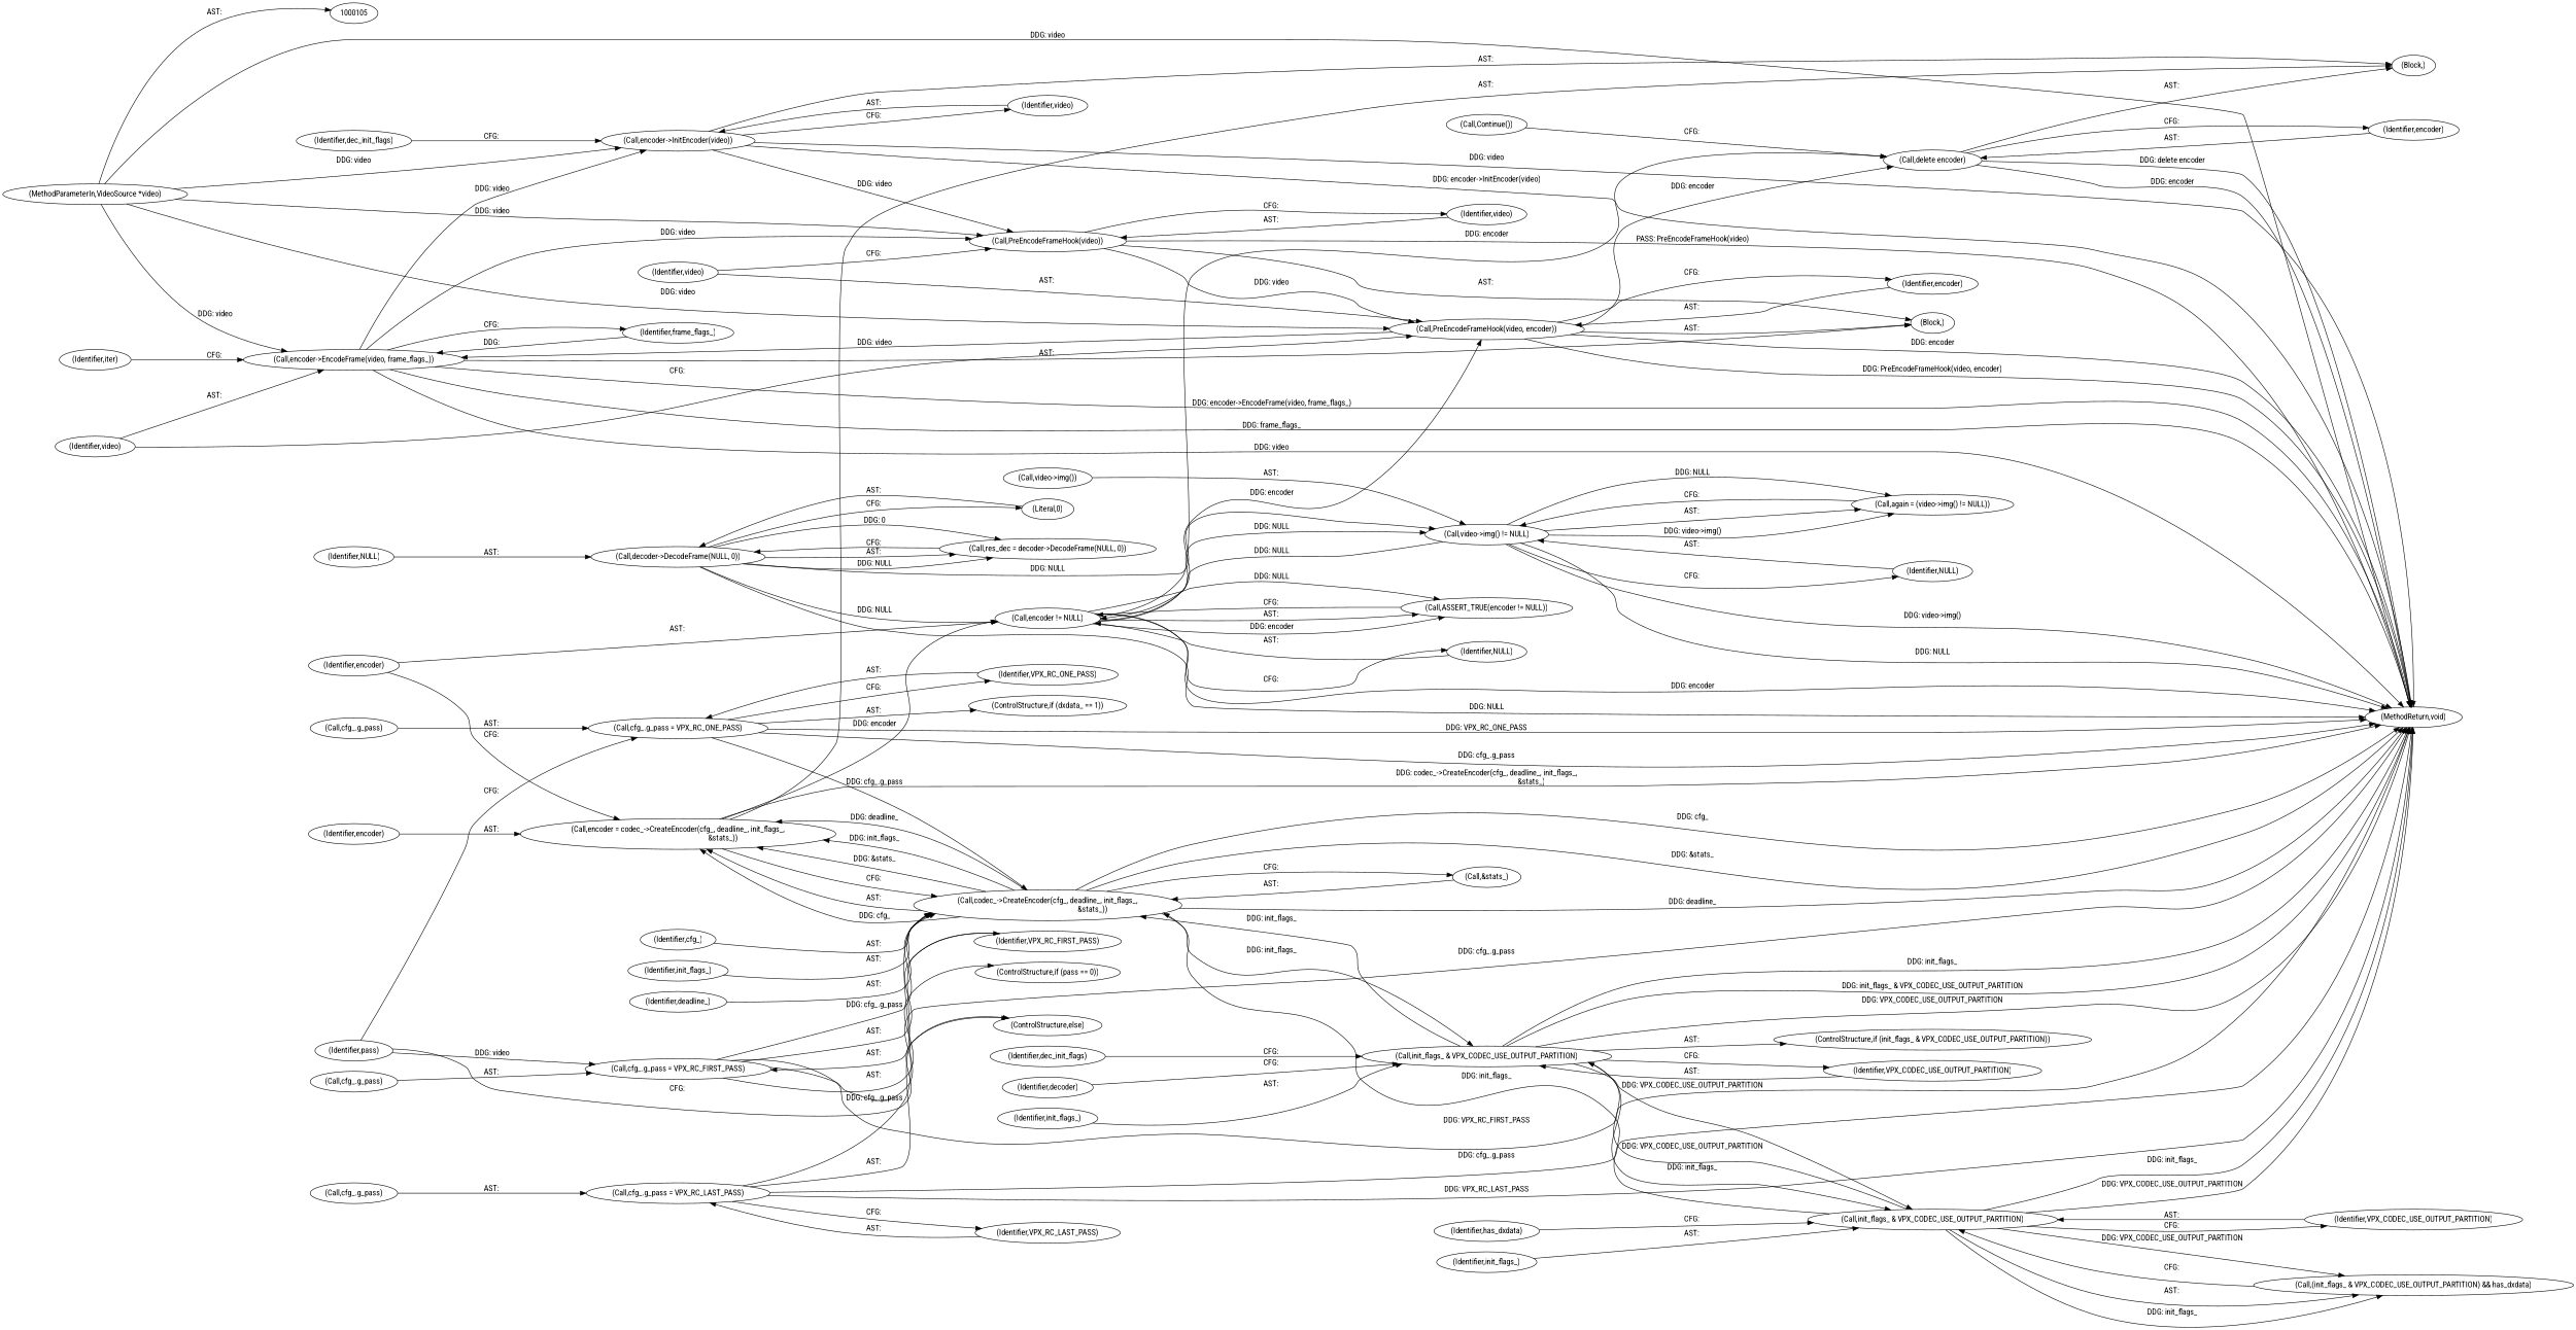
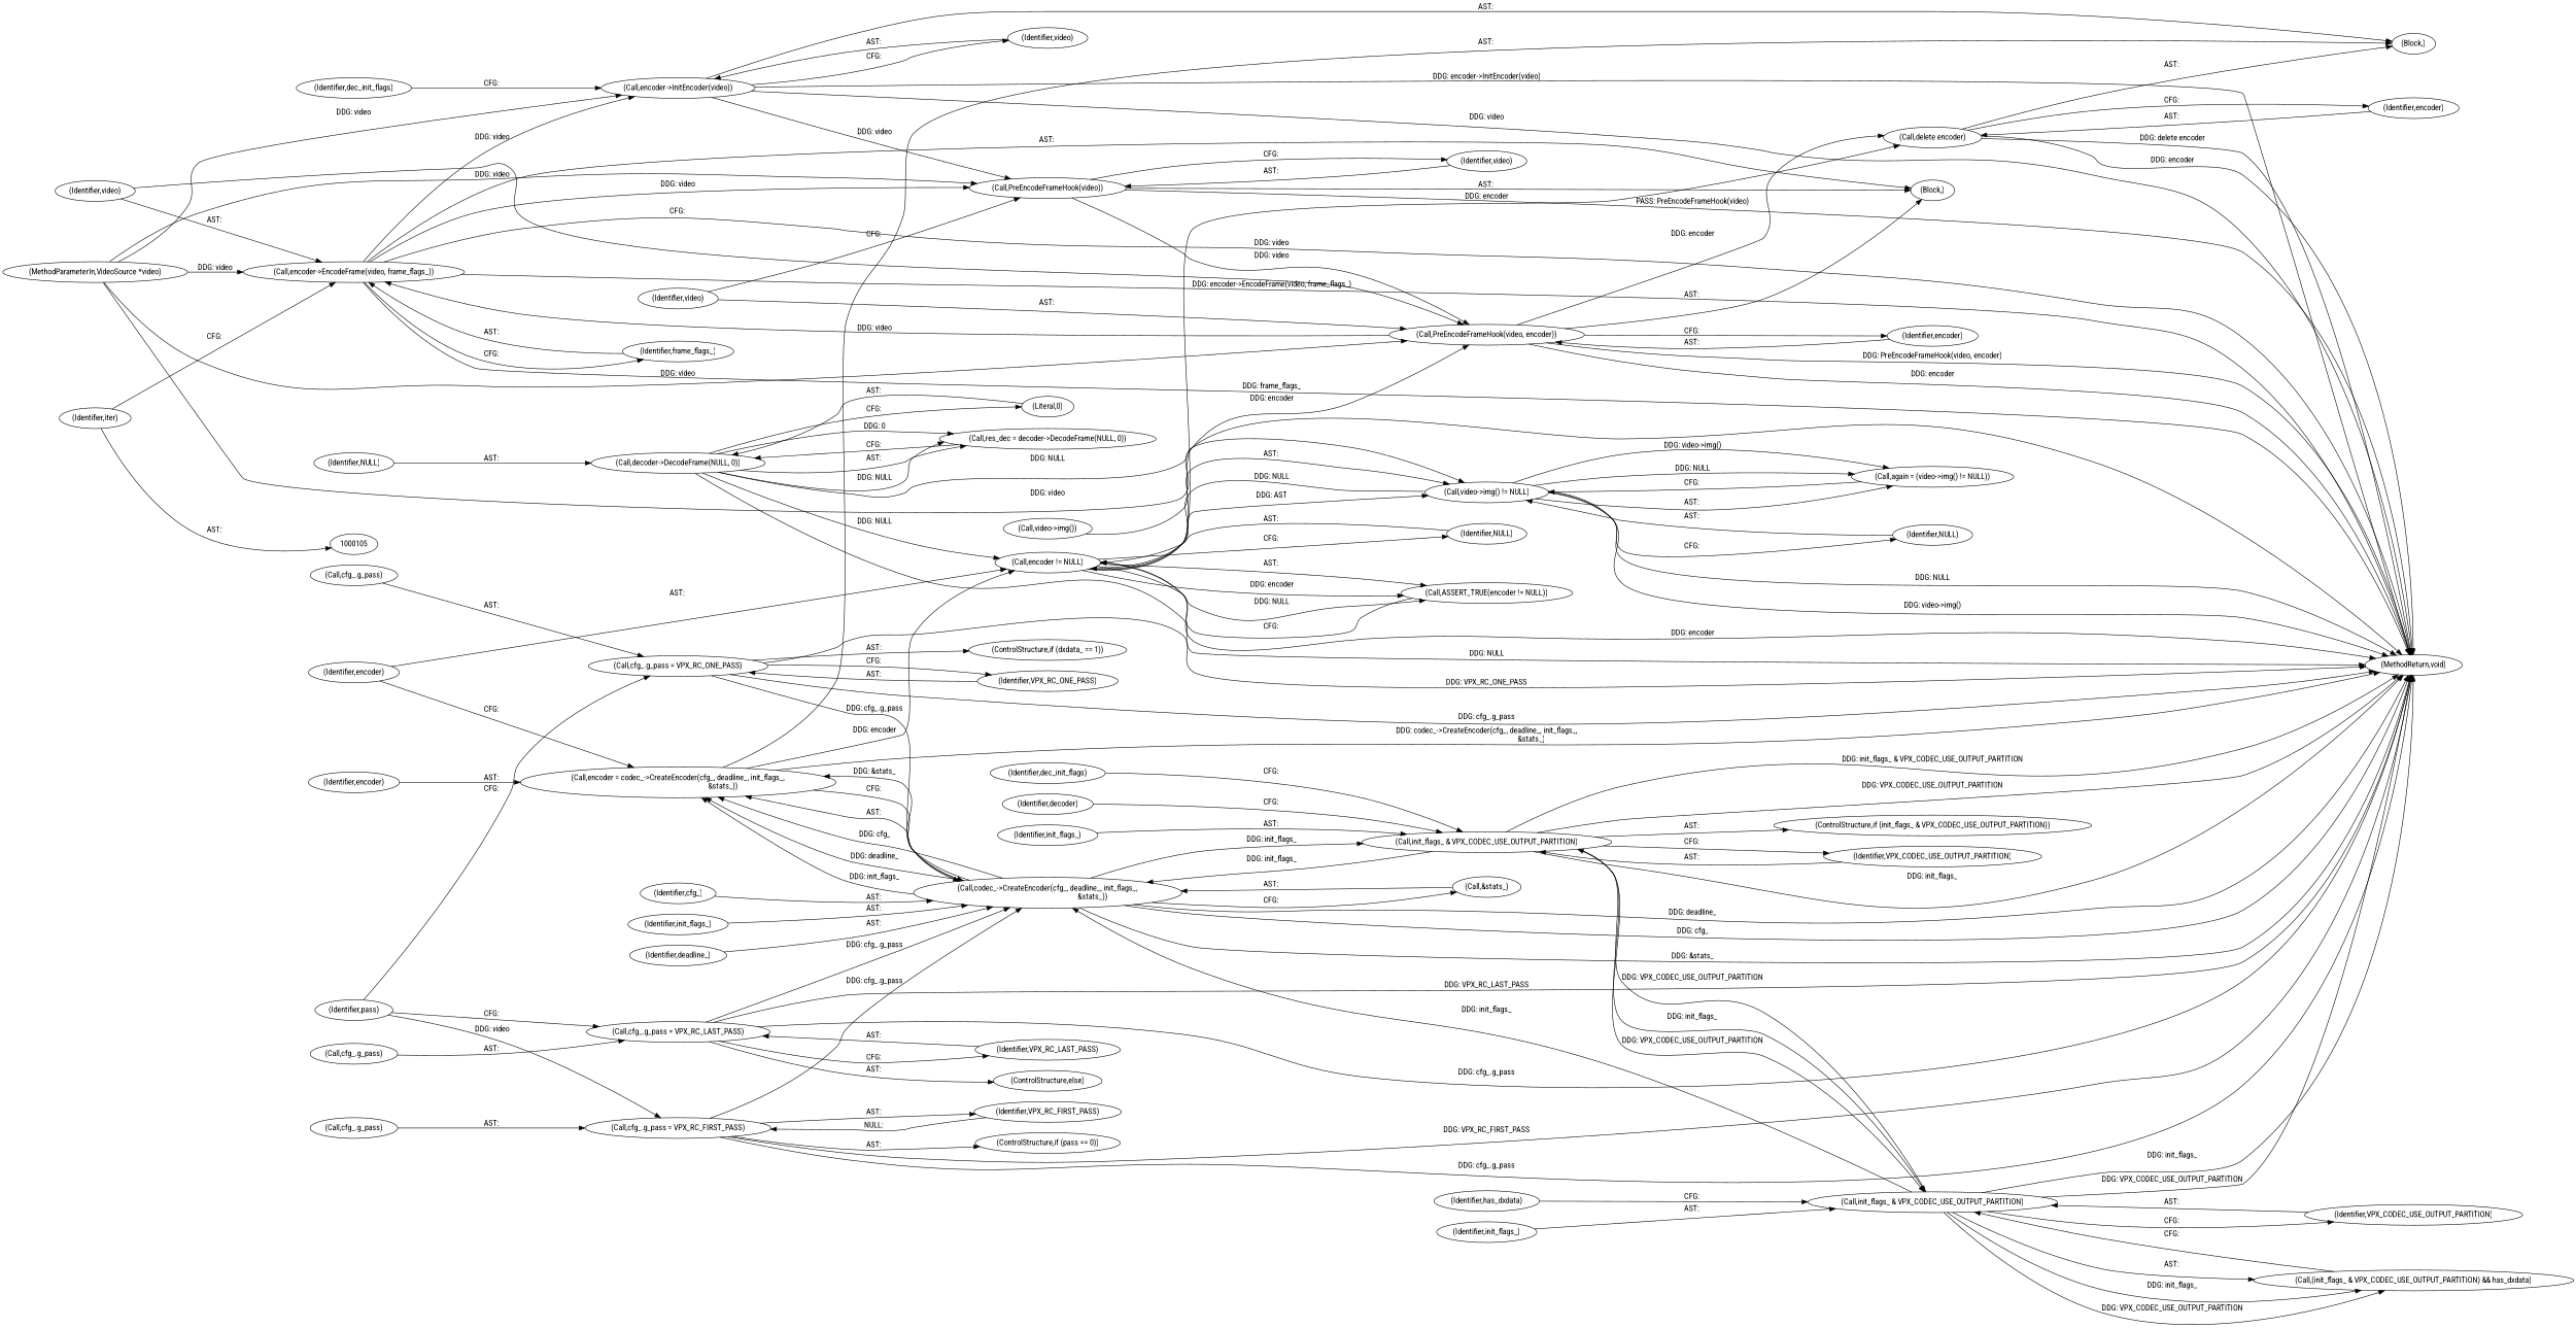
  digraph {
    fontname="Roboto Condensed"
    rankdir=LR
    node [fontname="Roboto Condensed"]
    edge [fontname="Roboto Condensed"]
    n1 [label="(Call,encoder->EncodeFrame(video, frame_flags_))"]
    n2 [label="(Call,PreEncodeFrameHook(video))"]
    n3 [label="(Call,encoder->InitEncoder(video))"]
    n4 [label="(MethodReturn,void)"]
    n5 [label="(Block,)"]
    n6 [label="(Identifier,frame_flags_)"]
    n7 [label="(Call,PreEncodeFrameHook(video, encoder))"]
    n8 [label="(Identifier,video)"]
    n9 [label="(Identifier,video)"]
    n10 [label="(Block,)"]
    n11 [label="(Call,delete encoder)"]
    n12 [label="(Identifier,encoder)"]
    n13 [label="(Identifier,encoder)"]
    n14 [label="(MethodParameterIn,VideoSource *video)"]
    1000105
    n16 [label="(Call,encoder != NULL)"]
    n17 [label="(Call,video->img() != NULL)"]
    n18 [label="(Identifier,NULL)"]
    n19 [label="(Call,ASSERT_TRUE(encoder != NULL))"]
    n20 [label="(Identifier,NULL)"]
    n21 [label="(Call,again = (video->img() != NULL))"]
    n22 [label="(Call,encoder = codec_->CreateEncoder(cfg_, deadline_, init_flags_,\n                                                    &stats_))"]
    n23 [label="(Call,codec_->CreateEncoder(cfg_, deadline_, init_flags_,\n                                                    &stats_))"]
    n24 [label="(Call,init_flags_ & VPX_CODEC_USE_OUTPUT_PARTITION)"]
    n25 [label="(Call,&stats_)"]
    n26 [label="(Call,init_flags_ & VPX_CODEC_USE_OUTPUT_PARTITION)"]
    n27 [label="(Identifier,VPX_CODEC_USE_OUTPUT_PARTITION)"]
    n28 [label="(ControlStructure,if (init_flags_ & VPX_CODEC_USE_OUTPUT_PARTITION))"]
    n29 [label="(Call,cfg_.g_pass = VPX_RC_ONE_PASS)"]
    n30 [label="(ControlStructure,if (dxdata_ == 1))"]
    n31 [label="(Identifier,VPX_RC_ONE_PASS)"]
    n32 [label="(Call,cfg_.g_pass = VPX_RC_FIRST_PASS)"]
    n33 [label="(Identifier,VPX_RC_FIRST_PASS)"]
    n34 [label="(ControlStructure,if (pass == 0))"]
    n35 [label="(Call,cfg_.g_pass = VPX_RC_LAST_PASS)"]
    n36 [label="(ControlStructure,else)"]
    n37 [label="(Identifier,VPX_RC_LAST_PASS)"]
    n38 [label="(Call,(init_flags_ & VPX_CODEC_USE_OUTPUT_PARTITION) && has_dxdata)"]
    n39 [label="(Identifier,VPX_CODEC_USE_OUTPUT_PARTITION)"]
    n40 [label="(Call,decoder->DecodeFrame(NULL, 0))"]
    n41 [label="(Literal,0)"]
    n42 [label="(Call,res_dec = decoder->DecodeFrame(NULL, 0))"]
-   n43 [label="(Call,Continue())"]
    n44 [label="(Identifier,NULL)"]
    n45 [label="(Call,cfg_.g_pass)"]
    n46 [label="(Identifier,init_flags_)"]
    n47 [label="(Identifier,has_dxdata)"]
    n48 [label="(Call,cfg_.g_pass)"]
    n49 [label="(Identifier,encoder)"]
    n50 [label="(Identifier,pass)"]
    n51 [label="(Identifier,init_flags_)"]
    n52 [label="(Identifier,dec_init_flags)"]
    n53 [label="(Identifier,encoder)"]
    n54 [label="(Call,cfg_.g_pass)"]
    n55 [label="(Identifier,cfg_)"]
    n56 [label="(Identifier,decoder)"]
    n57 [label="(Identifier,init_flags_)"]
    n58 [label="(Identifier,iter)"]
    n59 [label="(Identifier,deadline_)"]
    n60 [label="(Identifier,video)"]
    n61 [label="(Identifier,dec_init_flags)"]
    n62 [label="(Call,video->img())"]
    n63 [label="(Identifier,video)"]
    n1 -> n2 [label="DDG: video"]
    n1 -> n3 [label="DDG: video"]
    n1 -> n4 [label="DDG: encoder->EncodeFrame(video, frame_flags_)"]
    n1 -> n4 [label="DDG: frame_flags_"]
    n1 -> n4 [label="DDG: video"]
    n1 -> n5 [label="AST: "]
    n1 -> n6 [label="CFG: "]
    n2 -> n4 [label="PASS: PreEncodeFrameHook(video)"]
    n2 -> n5 [label="AST: "]
    n2 -> n7 [label="DDG: video"]
    n2 -> n8 [label="CFG: "]
    n3 -> n2 [label="DDG: video"]
    n3 -> n4 [label="DDG: video"]
    n3 -> n4 [label="DDG: encoder->InitEncoder(video)"]
    n3 -> n9 [label="CFG: "]
    n3 -> n10 [label="AST: "]
-   n6 -> n1 [label="DDG: "]
+   n6 -> n1 [label="AST: "]
    n7 -> n1 [label="DDG: video"]
    n7 -> n4 [label="DDG: PreEncodeFrameHook(video, encoder)"]
    n7 -> n4 [label="DDG: encoder"]
    n7 -> n5 [label="AST: "]
    n7 -> n11 [label="DDG: encoder"]
    n7 -> n12 [label="CFG: "]
    n8 -> n2 [label="AST: "]
    n9 -> n3 [label="AST: "]
    n11 -> n4 [label="DDG: delete encoder"]
    n11 -> n4 [label="DDG: encoder"]
    n11 -> n10 [label="AST: "]
    n11 -> n13 [label="CFG: "]
    n12 -> n7 [label="AST: "]
    n13 -> n11 [label="AST: "]
    n14 -> n1 [label="DDG: video"]
    n14 -> n2 [label="DDG: video"]
    n14 -> n3 [label="DDG: video"]
    n14 -> n4 [label="DDG: video"]
    n14 -> n7 [label="DDG: video"]
-   n14 -> 1000105 [label="AST: "]
+   n58 -> 1000105 [label="AST: "]
    n16 -> n4 [label="DDG: encoder"]
    n16 -> n7 [label="DDG: encoder"]
    n16 -> n11 [label="DDG: encoder"]
-   n16 -> n17 [label="DDG: NULL"]
+   n16 -> n17 [label="DDG: AST"]
    n16 -> n18 [label="CFG: "]
    n16 -> n19 [label="AST: "]
    n16 -> n19 [label="DDG: encoder"]
    n16 -> n19 [label="DDG: NULL"]
    n17 -> n4 [label="DDG: NULL"]
    n17 -> n4 [label="DDG: video->img()"]
    n17 -> n16 [label="DDG: NULL"]
    n17 -> n20 [label="CFG: "]
    n17 -> n21 [label="AST: "]
    n17 -> n21 [label="DDG: video->img()"]
    n17 -> n21 [label="DDG: NULL"]
    n18 -> n16 [label="AST: "]
    n19 -> n16 [label="CFG: "]
    n20 -> n17 [label="AST: "]
    n21 -> n17 [label="CFG: "]
    n22 -> n4 [label="DDG: codec_->CreateEncoder(cfg_, deadline_, init_flags_,\n                                                    &stats_)"]
    n22 -> n10 [label="AST: "]
    n22 -> n16 [label="DDG: encoder"]
    n22 -> n23 [label="CFG: "]
    n23 -> n4 [label="DDG: &stats_"]
    n23 -> n4 [label="DDG: deadline_"]
    n23 -> n4 [label="DDG: cfg_"]
    n23 -> n22 [label="AST: "]
    n23 -> n22 [label="DDG: cfg_"]
    n23 -> n22 [label="DDG: deadline_"]
    n23 -> n22 [label="DDG: init_flags_"]
    n23 -> n22 [label="DDG: &stats_"]
    n23 -> n24 [label="DDG: init_flags_"]
    n23 -> n25 [label="CFG: "]
    n24 -> n4 [label="DDG: init_flags_ & VPX_CODEC_USE_OUTPUT_PARTITION"]
    n24 -> n4 [label="DDG: VPX_CODEC_USE_OUTPUT_PARTITION"]
    n24 -> n4 [label="DDG: init_flags_"]
    n24 -> n23 [label="DDG: init_flags_"]
    n24 -> n26 [label="DDG: init_flags_"]
    n24 -> n26 [label="DDG: VPX_CODEC_USE_OUTPUT_PARTITION"]
    n24 -> n27 [label="CFG: "]
    n24 -> n28 [label="AST: "]
    n25 -> n23 [label="AST: "]
    n26 -> n4 [label="DDG: init_flags_"]
    n26 -> n4 [label="DDG: VPX_CODEC_USE_OUTPUT_PARTITION"]
    n26 -> n23 [label="DDG: init_flags_"]
    n26 -> n24 [label="DDG: VPX_CODEC_USE_OUTPUT_PARTITION"]
    n26 -> n38 [label="AST: "]
    n26 -> n38 [label="DDG: init_flags_"]
    n26 -> n38 [label="DDG: VPX_CODEC_USE_OUTPUT_PARTITION"]
    n26 -> n39 [label="CFG: "]
    n27 -> n24 [label="AST: "]
    n29 -> n4 [label="DDG: cfg_.g_pass"]
    n29 -> n4 [label="DDG: VPX_RC_ONE_PASS"]
    n29 -> n23 [label="DDG: cfg_.g_pass"]
    n29 -> n30 [label="AST: "]
    n29 -> n31 [label="CFG: "]
    n31 -> n29 [label="AST: "]
    n32 -> n4 [label="DDG: VPX_RC_FIRST_PASS"]
    n32 -> n4 [label="DDG: cfg_.g_pass"]
    n32 -> n23 [label="DDG: cfg_.g_pass"]
    n32 -> n33 [label="AST: "]
    n32 -> n34 [label="AST: "]
-   n33 -> n32 [label="AST: "]
+   n33 -> n32 [label="NULL: "]
    n35 -> n4 [label="DDG: VPX_RC_LAST_PASS"]
    n35 -> n4 [label="DDG: cfg_.g_pass"]
    n35 -> n23 [label="DDG: cfg_.g_pass"]
    n35 -> n36 [label="AST: "]
    n35 -> n37 [label="CFG: "]
    n37 -> n35 [label="AST: "]
    n38 -> n26 [label="CFG: "]
    n39 -> n26 [label="AST: "]
    n40 -> n4 [label="DDG: NULL"]
    n40 -> n16 [label="DDG: NULL"]
    n40 -> n17 [label="DDG: NULL"]
    n40 -> n41 [label="CFG: "]
    n40 -> n42 [label="AST: "]
    n40 -> n42 [label="DDG: NULL"]
    n40 -> n42 [label="DDG: 0"]
    n41 -> n40 [label="AST: "]
    n42 -> n40 [label="CFG: "]
-   n43 -> n11 [label="CFG: "]
    n44 -> n40 [label="AST: "]
    n45 -> n29 [label="AST: "]
    n46 -> n24 [label="AST: "]
    n47 -> n26 [label="CFG: "]
    n48 -> n35 [label="AST: "]
    n49 -> n22 [label="AST: "]
    n50 -> n29 [label="CFG: "]
    n50 -> n32 [label="DDG: video"]
-   n50 -> n36 [label="CFG: "]
+   n50 -> n35 [label="CFG: "]
    n51 -> n26 [label="AST: "]
    n52 -> n24 [label="CFG: "]
    n53 -> n16 [label="AST: "]
    n53 -> n22 [label="CFG: "]
    n54 -> n32 [label="AST: "]
    n55 -> n23 [label="AST: "]
    n56 -> n24 [label="CFG: "]
    n57 -> n23 [label="AST: "]
    n58 -> n1 [label="CFG: "]
    n59 -> n23 [label="AST: "]
    n60 -> n1 [label="AST: "]
    n60 -> n7 [label="CFG: "]
    n61 -> n3 [label="CFG: "]
    n62 -> n17 [label="AST: "]
    n63 -> n2 [label="CFG: "]
    n63 -> n7 [label="AST: "]
  }
